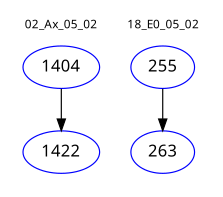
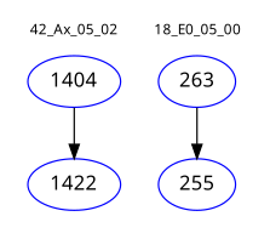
  digraph {
    fontname="Noto Sans"
    node [color=blue fontname="Noto Sans"]
    edge [color=black fontname="Noto Sans"]
    n1 [label=1404]
    n2 [label=1422]
    n3 [label=255]
    n4 [label=263]
    subgraph cluster_1 {
      color=white
      fontsize=10
-     label="02_Ax_05_02"
+     label="42_Ax_05_02"
      n1
      n2
    }
    subgraph cluster_2 {
      color=white
      fontsize=10
-     label="18_E0_05_02"
+     label="18_E0_05_00"
      n3
      n4
    }
    n1 -> n2
-   n3 -> n4
+   n4 -> n3
  }
